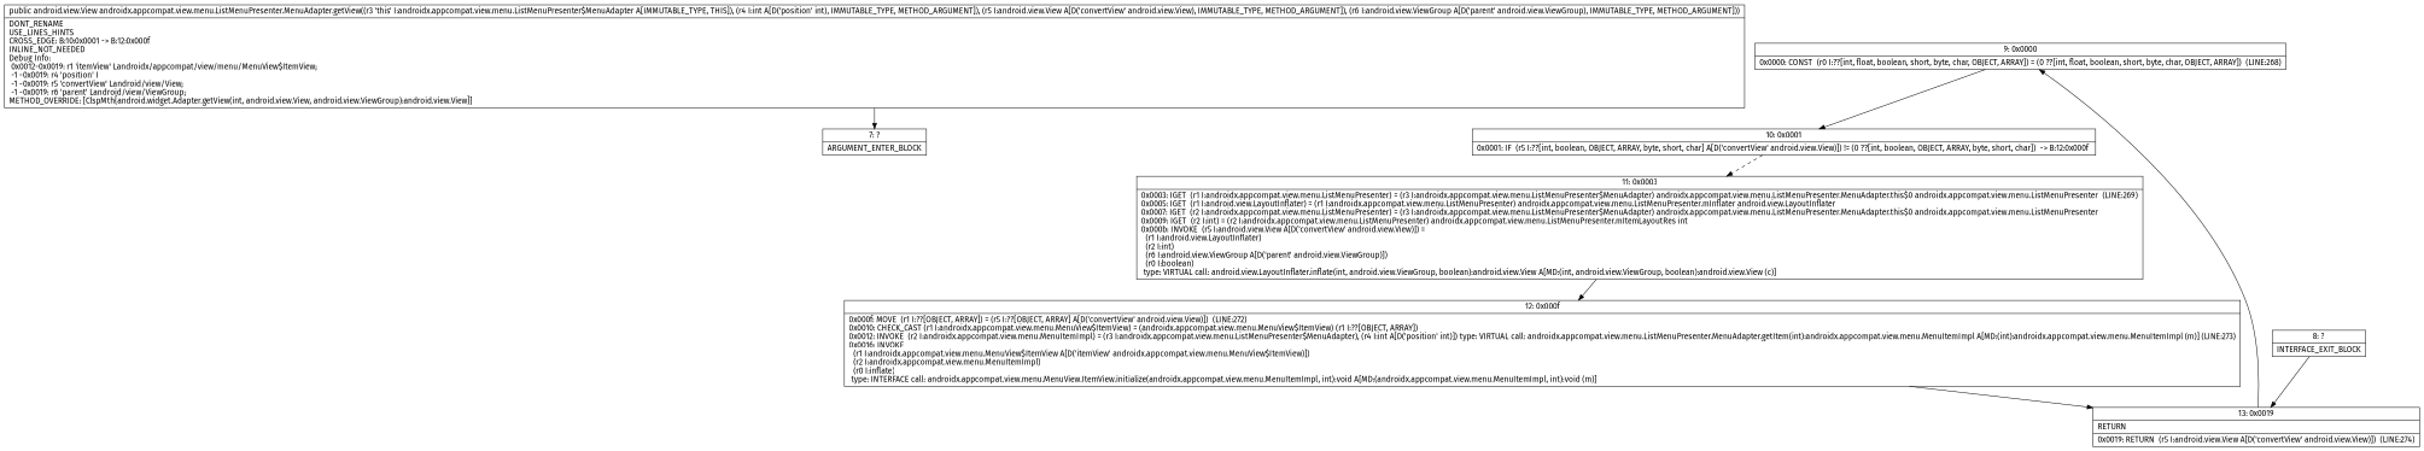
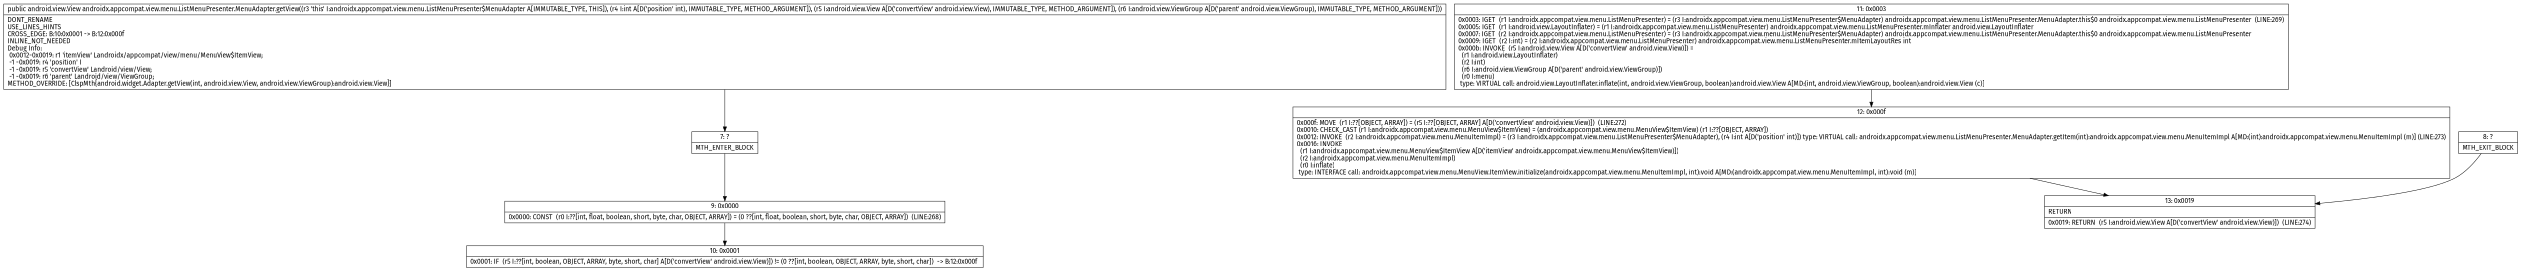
  digraph {
    fontname="Fira Sans"
    node [fontname="Fira Sans" shape=record]
    edge [fontname="Fira Sans"]
-   n1 [label="{7\:\ ?|ARGUMENT_ENTER_BLOCK\l}"]
+   n1 [label="{7\:\ ?|MTH_ENTER_BLOCK\l}"]
    n2 [label="{9\:\ 0x0000|0x0000: CONST  (r0 I:??[int, float, boolean, short, byte, char, OBJECT, ARRAY]) = (0 ??[int, float, boolean, short, byte, char, OBJECT, ARRAY])  (LINE:268)\l}"]
    n3 [label="{10\:\ 0x0001|0x0001: IF  (r5 I:??[int, boolean, OBJECT, ARRAY, byte, short, char] A[D('convertView' android.view.View)]) != (0 ??[int, boolean, OBJECT, ARRAY, byte, short, char])  \-\> B:12:0x000f \l}"]
-   n4 [label="{11\:\ 0x0003|0x0003: IGET  (r1 I:androidx.appcompat.view.menu.ListMenuPresenter) = (r3 I:androidx.appcompat.view.menu.ListMenuPresenter$MenuAdapter) androidx.appcompat.view.menu.ListMenuPresenter.MenuAdapter.this$0 androidx.appcompat.view.menu.ListMenuPresenter  (LINE:269)\l0x0005: IGET  (r1 I:android.view.LayoutInflater) = (r1 I:androidx.appcompat.view.menu.ListMenuPresenter) androidx.appcompat.view.menu.ListMenuPresenter.mInflater android.view.LayoutInflater \l0x0007: IGET  (r2 I:androidx.appcompat.view.menu.ListMenuPresenter) = (r3 I:androidx.appcompat.view.menu.ListMenuPresenter$MenuAdapter) androidx.appcompat.view.menu.ListMenuPresenter.MenuAdapter.this$0 androidx.appcompat.view.menu.ListMenuPresenter \l0x0009: IGET  (r2 I:int) = (r2 I:androidx.appcompat.view.menu.ListMenuPresenter) androidx.appcompat.view.menu.ListMenuPresenter.mItemLayoutRes int \l0x000b: INVOKE  (r5 I:android.view.View A[D('convertView' android.view.View)]) = \l  (r1 I:android.view.LayoutInflater)\l  (r2 I:int)\l  (r6 I:android.view.ViewGroup A[D('parent' android.view.ViewGroup)])\l  (r0 I:boolean)\l type: VIRTUAL call: android.view.LayoutInflater.inflate(int, android.view.ViewGroup, boolean):android.view.View A[MD:(int, android.view.ViewGroup, boolean):android.view.View (c)]\l}"]
+   n4 [label="{11\:\ 0x0003|0x0003: IGET  (r1 I:androidx.appcompat.view.menu.ListMenuPresenter) = (r3 I:androidx.appcompat.view.menu.ListMenuPresenter$MenuAdapter) androidx.appcompat.view.menu.ListMenuPresenter.MenuAdapter.this$0 androidx.appcompat.view.menu.ListMenuPresenter  (LINE:269)\l0x0005: IGET  (r1 I:android.view.LayoutInflater) = (r1 I:androidx.appcompat.view.menu.ListMenuPresenter) androidx.appcompat.view.menu.ListMenuPresenter.mInflater android.view.LayoutInflater \l0x0007: IGET  (r2 I:androidx.appcompat.view.menu.ListMenuPresenter) = (r3 I:androidx.appcompat.view.menu.ListMenuPresenter$MenuAdapter) androidx.appcompat.view.menu.ListMenuPresenter.MenuAdapter.this$0 androidx.appcompat.view.menu.ListMenuPresenter \l0x0009: IGET  (r2 I:int) = (r2 I:androidx.appcompat.view.menu.ListMenuPresenter) androidx.appcompat.view.menu.ListMenuPresenter.mItemLayoutRes int \l0x000b: INVOKE  (r5 I:android.view.View A[D('convertView' android.view.View)]) = \l  (r1 I:android.view.LayoutInflater)\l  (r2 I:int)\l  (r6 I:android.view.ViewGroup A[D('parent' android.view.ViewGroup)])\l  (r0 I:menu)\l type: VIRTUAL call: android.view.LayoutInflater.inflate(int, android.view.ViewGroup, boolean):android.view.View A[MD:(int, android.view.ViewGroup, boolean):android.view.View (c)]\l}"]
    n5 [label="{12\:\ 0x000f|0x000f: MOVE  (r1 I:??[OBJECT, ARRAY]) = (r5 I:??[OBJECT, ARRAY] A[D('convertView' android.view.View)])  (LINE:272)\l0x0010: CHECK_CAST (r1 I:androidx.appcompat.view.menu.MenuView$ItemView) = (androidx.appcompat.view.menu.MenuView$ItemView) (r1 I:??[OBJECT, ARRAY]) \l0x0012: INVOKE  (r2 I:androidx.appcompat.view.menu.MenuItemImpl) = (r3 I:androidx.appcompat.view.menu.ListMenuPresenter$MenuAdapter), (r4 I:int A[D('position' int)]) type: VIRTUAL call: androidx.appcompat.view.menu.ListMenuPresenter.MenuAdapter.getItem(int):androidx.appcompat.view.menu.MenuItemImpl A[MD:(int):androidx.appcompat.view.menu.MenuItemImpl (m)] (LINE:273)\l0x0016: INVOKE  \l  (r1 I:androidx.appcompat.view.menu.MenuView$ItemView A[D('itemView' androidx.appcompat.view.menu.MenuView$ItemView)])\l  (r2 I:androidx.appcompat.view.menu.MenuItemImpl)\l  (r0 I:inflate)\l type: INTERFACE call: androidx.appcompat.view.menu.MenuView.ItemView.initialize(androidx.appcompat.view.menu.MenuItemImpl, int):void A[MD:(androidx.appcompat.view.menu.MenuItemImpl, int):void (m)]\l}"]
    n6 [label="{13\:\ 0x0019|RETURN\l|0x0019: RETURN  (r5 I:android.view.View A[D('convertView' android.view.View)])  (LINE:274)\l}"]
-   n7 [label="{8\:\ ?|INTERFACE_EXIT_BLOCK\l}"]
+   n7 [label="{8\:\ ?|MTH_EXIT_BLOCK\l}"]
    n8 [label="{public android.view.View androidx.appcompat.view.menu.ListMenuPresenter.MenuAdapter.getView((r3 'this' I:androidx.appcompat.view.menu.ListMenuPresenter$MenuAdapter A[IMMUTABLE_TYPE, THIS]), (r4 I:int A[D('position' int), IMMUTABLE_TYPE, METHOD_ARGUMENT]), (r5 I:android.view.View A[D('convertView' android.view.View), IMMUTABLE_TYPE, METHOD_ARGUMENT]), (r6 I:android.view.ViewGroup A[D('parent' android.view.ViewGroup), IMMUTABLE_TYPE, METHOD_ARGUMENT]))  | DONT_RENAME\lUSE_LINES_HINTS\lCROSS_EDGE: B:10:0x0001 \-\> B:12:0x000f\lINLINE_NOT_NEEDED\lDebug Info:\l  0x0012\-0x0019: r1 'itemView' Landroidx\/appcompat\/view\/menu\/MenuView$ItemView;\l  \-1 \-0x0019: r4 'position' I\l  \-1 \-0x0019: r5 'convertView' Landroid\/view\/View;\l  \-1 \-0x0019: r6 'parent' Landroid\/view\/ViewGroup;\lMETHOD_OVERRIDE: [ClspMth\{android.widget.Adapter.getView(int, android.view.View, android.view.ViewGroup):android.view.View\}]\l}"]
-   n6 -> n2
+   n1 -> n2
    n2 -> n3
-   n3 -> n4 [style=dashed]
    n4 -> n5
    n5 -> n6
    n7 -> n6
    n8 -> n1
  }
